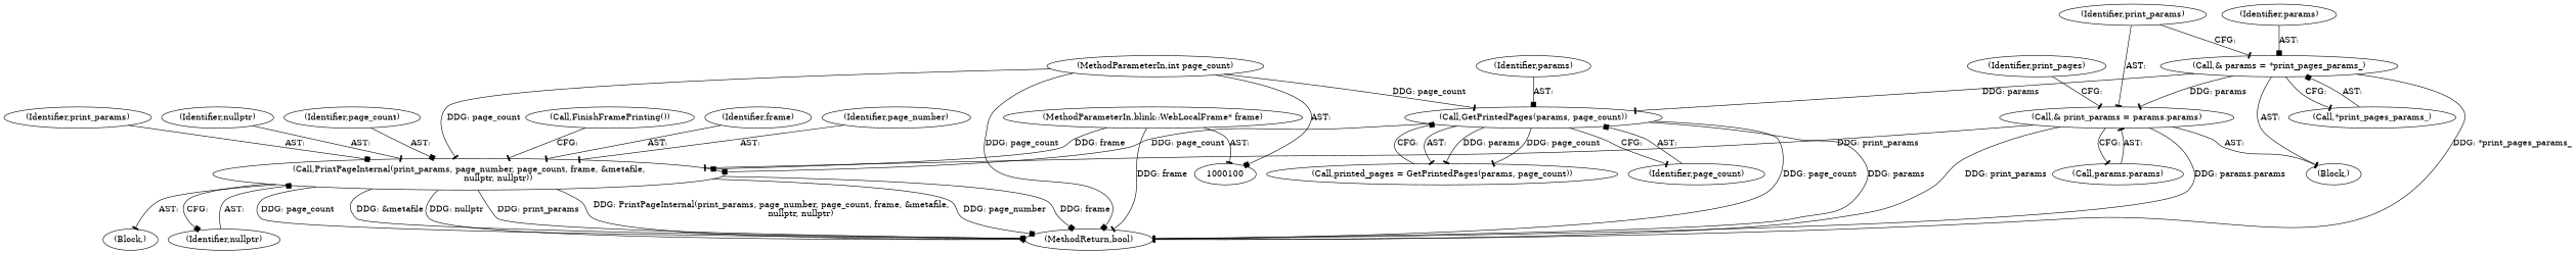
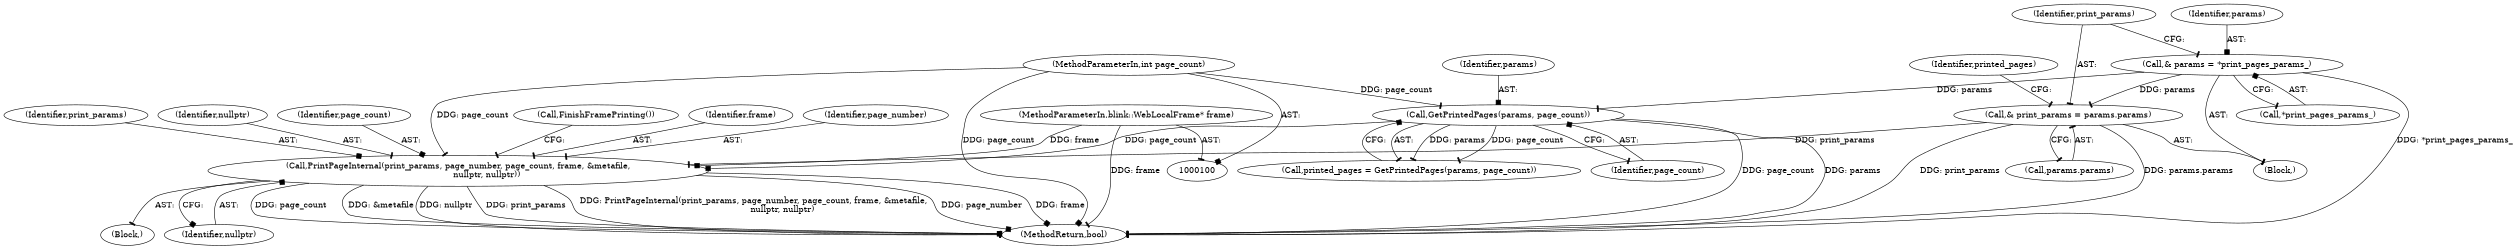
  digraph {
    edge [arrowhead=tee]
    n1 [label="(Call,PrintPageInternal(print_params, page_number, page_count, frame, &metafile,\n                      nullptr, nullptr))"]
    n2 [label="(Identifier,nullptr)"]
    n3 [label="(MethodReturn,bool)"]
    n4 [label="(Block,)"]
    n5 [label="(Call,& print_params = params.params)"]
    n6 [label="(Call,params.params)"]
    n7 [label="(Block,)"]
    n8 [label="(Call,& params = *print_pages_params_)"]
    n9 [label="(Call,GetPrintedPages(params, page_count))"]
    n10 [label="(Call,*print_pages_params_)"]
    n11 [label="(Call,printed_pages = GetPrintedPages(params, page_count))"]
    n12 [label="(Identifier,page_count)"]
    n13 [label="(MethodParameterIn,int page_count)"]
    1000100
    n15 [label="(MethodParameterIn,blink::WebLocalFrame* frame)"]
    n16 [label="(Identifier,page_number)"]
    n17 [label="(Identifier,params)"]
    n18 [label="(Identifier,print_params)"]
    n19 [label="(Identifier,nullptr)"]
    n20 [label="(Identifier,print_params)"]
    n21 [label="(Identifier,page_count)"]
    n22 [label="(Identifier,params)"]
    n23 [label="(Call,FinishFramePrinting())"]
-   n24 [label="(Identifier,print_pages)"]
+   n24 [label="(Identifier,printed_pages)"]
    n25 [label="(Identifier,frame)"]
    n1 -> n2 [arrowhead=box label="CFG: "]
    n1 -> n3 [label="DDG: nullptr"]
    n1 -> n3 [arrowhead=box label="DDG: print_params"]
    n1 -> n3 [label="DDG: PrintPageInternal(print_params, page_number, page_count, frame, &metafile,\n                      nullptr, nullptr)"]
    n1 -> n3 [arrowhead=box label="DDG: page_number"]
    n1 -> n3 [arrowhead=box label="DDG: frame"]
    n1 -> n3 [label="DDG: page_count"]
    n1 -> n3 [arrowhead=box label="DDG: &metafile"]
    n1 -> n4 [label="AST: "]
    n2 -> n1 [arrowhead=box label="AST: "]
    n5 -> n1 [label="DDG: print_params"]
    n5 -> n3 [label="DDG: params.params"]
    n5 -> n3 [label="DDG: print_params"]
    n5 -> n6 [label="CFG: "]
    n5 -> n7 [label="AST: "]
    n6 -> n5 [label="AST: "]
    n8 -> n3 [label="DDG: *print_pages_params_"]
    n8 -> n5 [label="DDG: params"]
    n8 -> n7 [label="AST: "]
    n8 -> n9 [label="DDG: params"]
    n8 -> n10 [label="CFG: "]
    n9 -> n1 [arrowhead=box label="DDG: page_count"]
    n9 -> n3 [label="DDG: params"]
    n9 -> n3 [label="DDG: page_count"]
    n9 -> n11 [label="AST: "]
    n9 -> n11 [label="DDG: params"]
    n9 -> n11 [label="DDG: page_count"]
    n9 -> n12 [label="CFG: "]
    n10 -> n8 [arrowhead=box label="AST: "]
    n11 -> n9 [arrowhead=box label="CFG: "]
    n12 -> n9 [arrowhead=box label="AST: "]
    n13 -> n1 [label="DDG: page_count"]
    n13 -> n3 [arrowhead=box label="DDG: page_count"]
    n13 -> n9 [label="DDG: page_count"]
    n13 -> 1000100 [arrowhead=box label="AST: "]
    n15 -> n1 [arrowhead=box label="DDG: frame"]
    n15 -> n3 [label="DDG: frame"]
    n15 -> 1000100 [label="AST: "]
    n16 -> n1 [label="AST: "]
    n17 -> n8 [arrowhead=box label="AST: "]
    n18 -> n1 [arrowhead=box label="AST: "]
    n19 -> n1 [label="AST: "]
    n20 -> n5 [label="AST: "]
    n20 -> n8 [label="CFG: "]
    n21 -> n1 [arrowhead=box label="AST: "]
    n22 -> n9 [arrowhead=box label="AST: "]
    n23 -> n1 [label="CFG: "]
    n24 -> n5 [label="CFG: "]
    n25 -> n1 [label="AST: "]
  }
